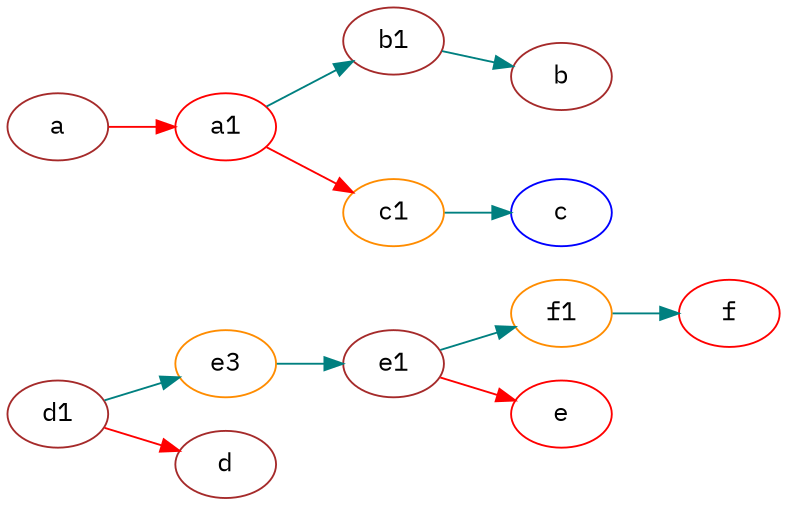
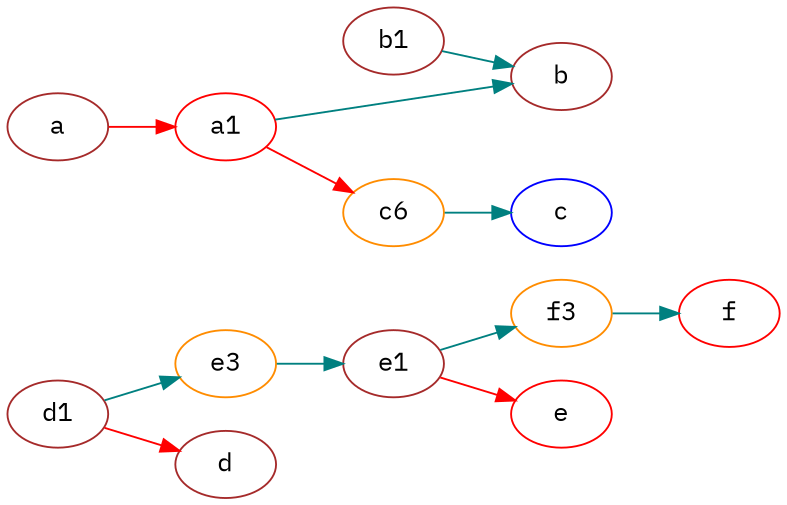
  digraph {
    fontname="IBM Plex Mono"
    rankdir=LR
    node [color=brown fontname="IBM Plex Mono"]
    edge [color=teal fontname="IBM Plex Mono"]
    e3 [color=darkorange]
    d1
    d
    e1
-   f1 [color=darkorange]
+   f1 [color=darkorange label=f3]
    f [color=red]
    e [color=red]
    b1
    b
    a1 [color=red]
-   c1 [color=darkorange]
+   c1 [color=darkorange label=c6]
    c [color=blue]
    a
    e3 -> e1
    d1 -> e3
    d1 -> d [color=red]
    e1 -> f1
    e1 -> e [color=red]
    f1 -> f
    b1 -> b
-   a1 -> b1
+   a1 -> b
    a1 -> c1 [color=red]
    c1 -> c
    a -> a1 [color=red]
  }
